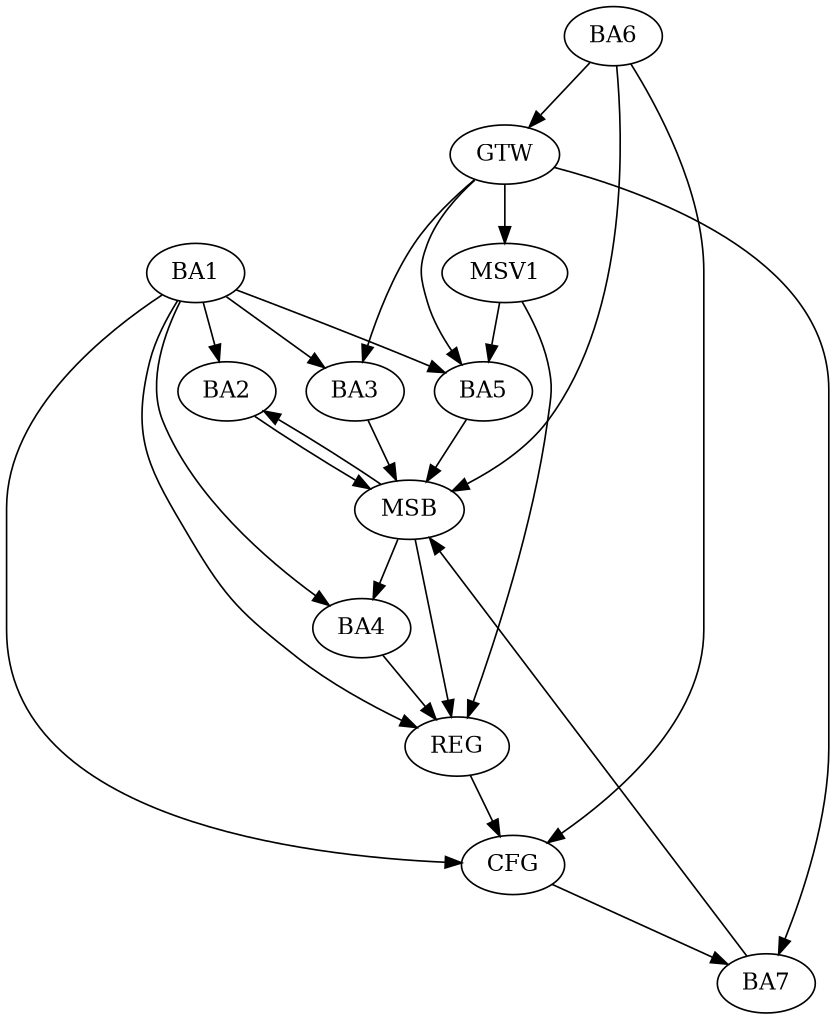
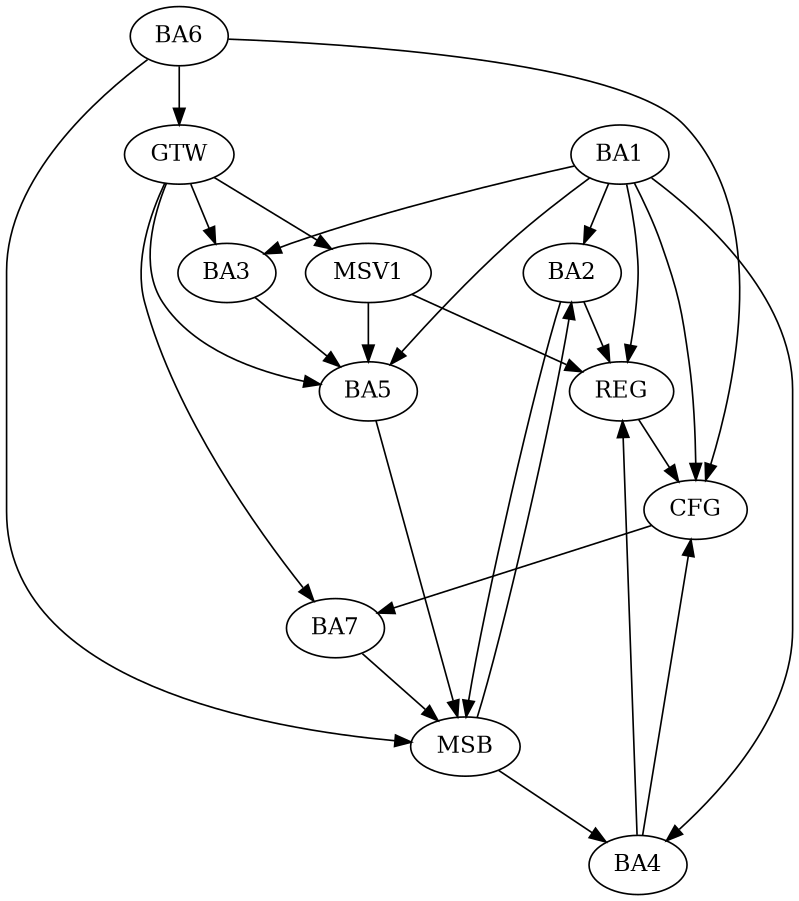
  strict digraph {
    n1 [label=BA1]
    n2 [label=BA2]
    n3 [label=BA3]
    n4 [label=BA4]
    n5 [label=BA5]
    n6 [label=REG]
    n7 [label=CFG]
    n8 [label=MSB]
    n9 [label=BA7]
    n10 [label=BA6]
    n11 [label=GTW]
    n12 [label=MSV1]
    n1 -> n2
    n1 -> n3
    n1 -> n4
    n1 -> n5
    n1 -> n6
    n1 -> n7
    n2 -> n8
-   n3 -> n8
+   n3 -> n5
    n4 -> n6
+   n4 -> n7
    n5 -> n8
    n6 -> n7
    n7 -> n9
    n8 -> n2
    n8 -> n4
-   n8 -> n6
+   n2 -> n6
    n9 -> n8
    n10 -> n7
    n10 -> n8
    n10 -> n11
    n11 -> n3
    n11 -> n5
    n11 -> n9
    n11 -> n12
    n12 -> n5
    n12 -> n6
  }
